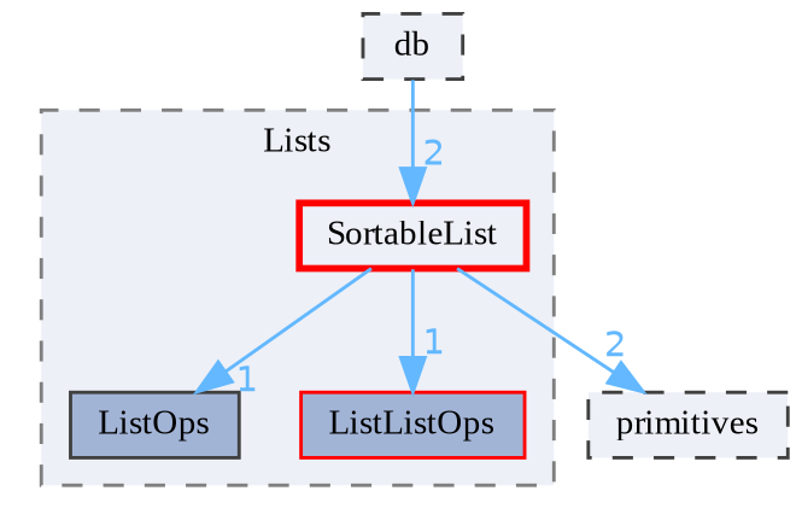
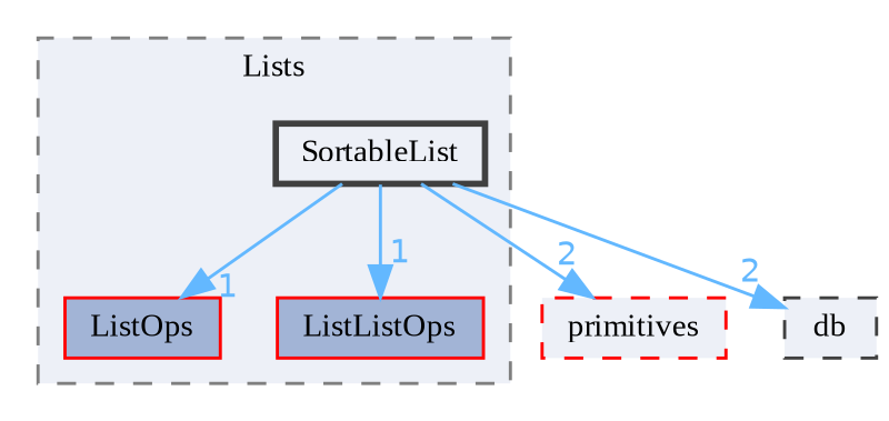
  digraph {
    compound=true
    fontname="Liberation Serif"
    node [color=grey25 fillcolor="#edf0f7" fontname="Liberation Serif" fontsize=10 shape=box style=filled]
    edge [color=steelblue1 fontcolor=steelblue1 fontname="Liberation Serif" fontsize=10 headlabel=1 labeldistance=1.5 labelfontname=Helvetica labelfontsize=10]
-   n1 [fillcolor="#a2b4d6" height=0.2 label=ListOps width=0.4]
+   n1 [color=red fillcolor="#a2b4d6" height=0.2 label=ListOps width=0.4]
    n2 [color=red fillcolor="#a2b4d6" height=0.2 label=ListListOps width=0.4]
-   n3 [color=red height=0.2 label=SortableList style="filled,bold" width=0.4]
-   n4 [height=0.2 label=primitives style="filled,dashed" width=0.4]
+   n3 [height=0.2 label=SortableList style="filled,bold" width=0.4]
+   n4 [color=red height=0.2 label=primitives style="filled,dashed" width=0.4]
    n5 [height=0.2 label=db style="filled,dashed" width=0.4]
    subgraph cluster_1 {
      bgcolor="#edf0f7"
      fontsize=10
      label=Lists
      pencolor=grey50
      style="filled,dashed"
      n1
      n2
      n3
    }
    n3 -> n1
    n3 -> n2
    n3 -> n4 [headlabel=2]
-   n5 -> n3 [headlabel=2]
+   n3 -> n5 [headlabel=2]
  }
